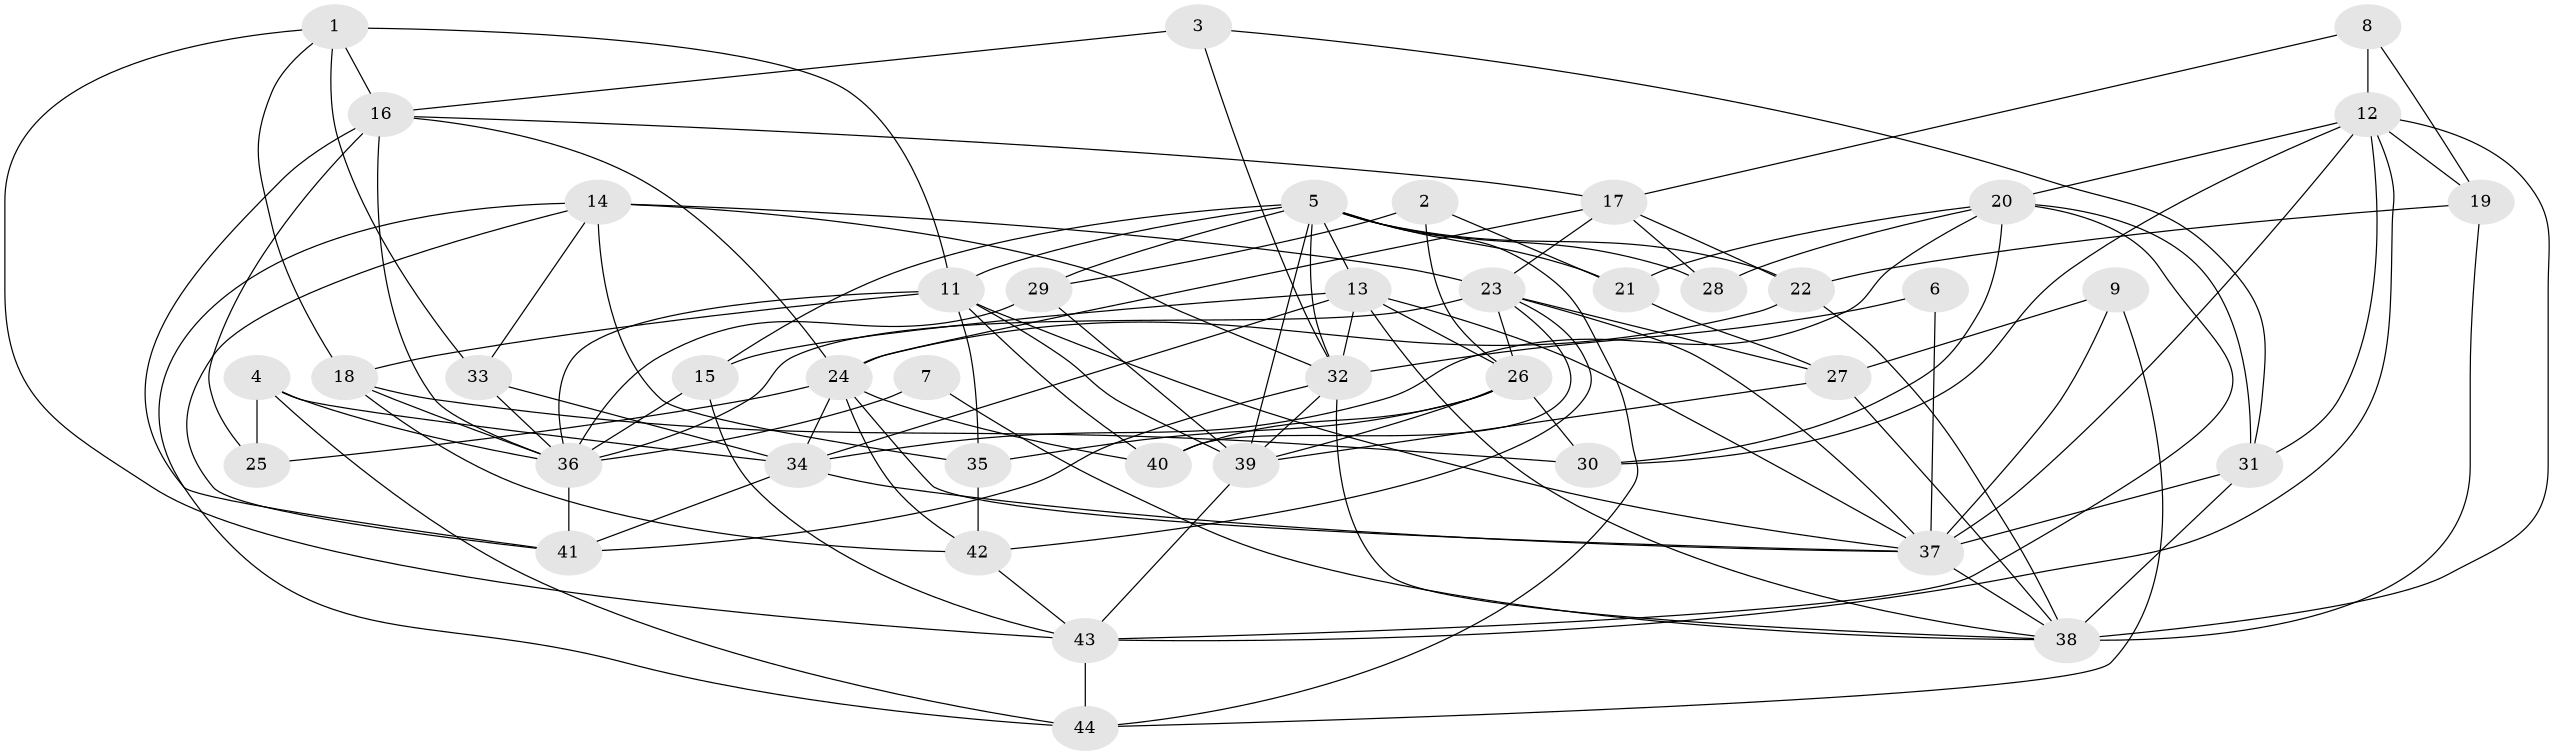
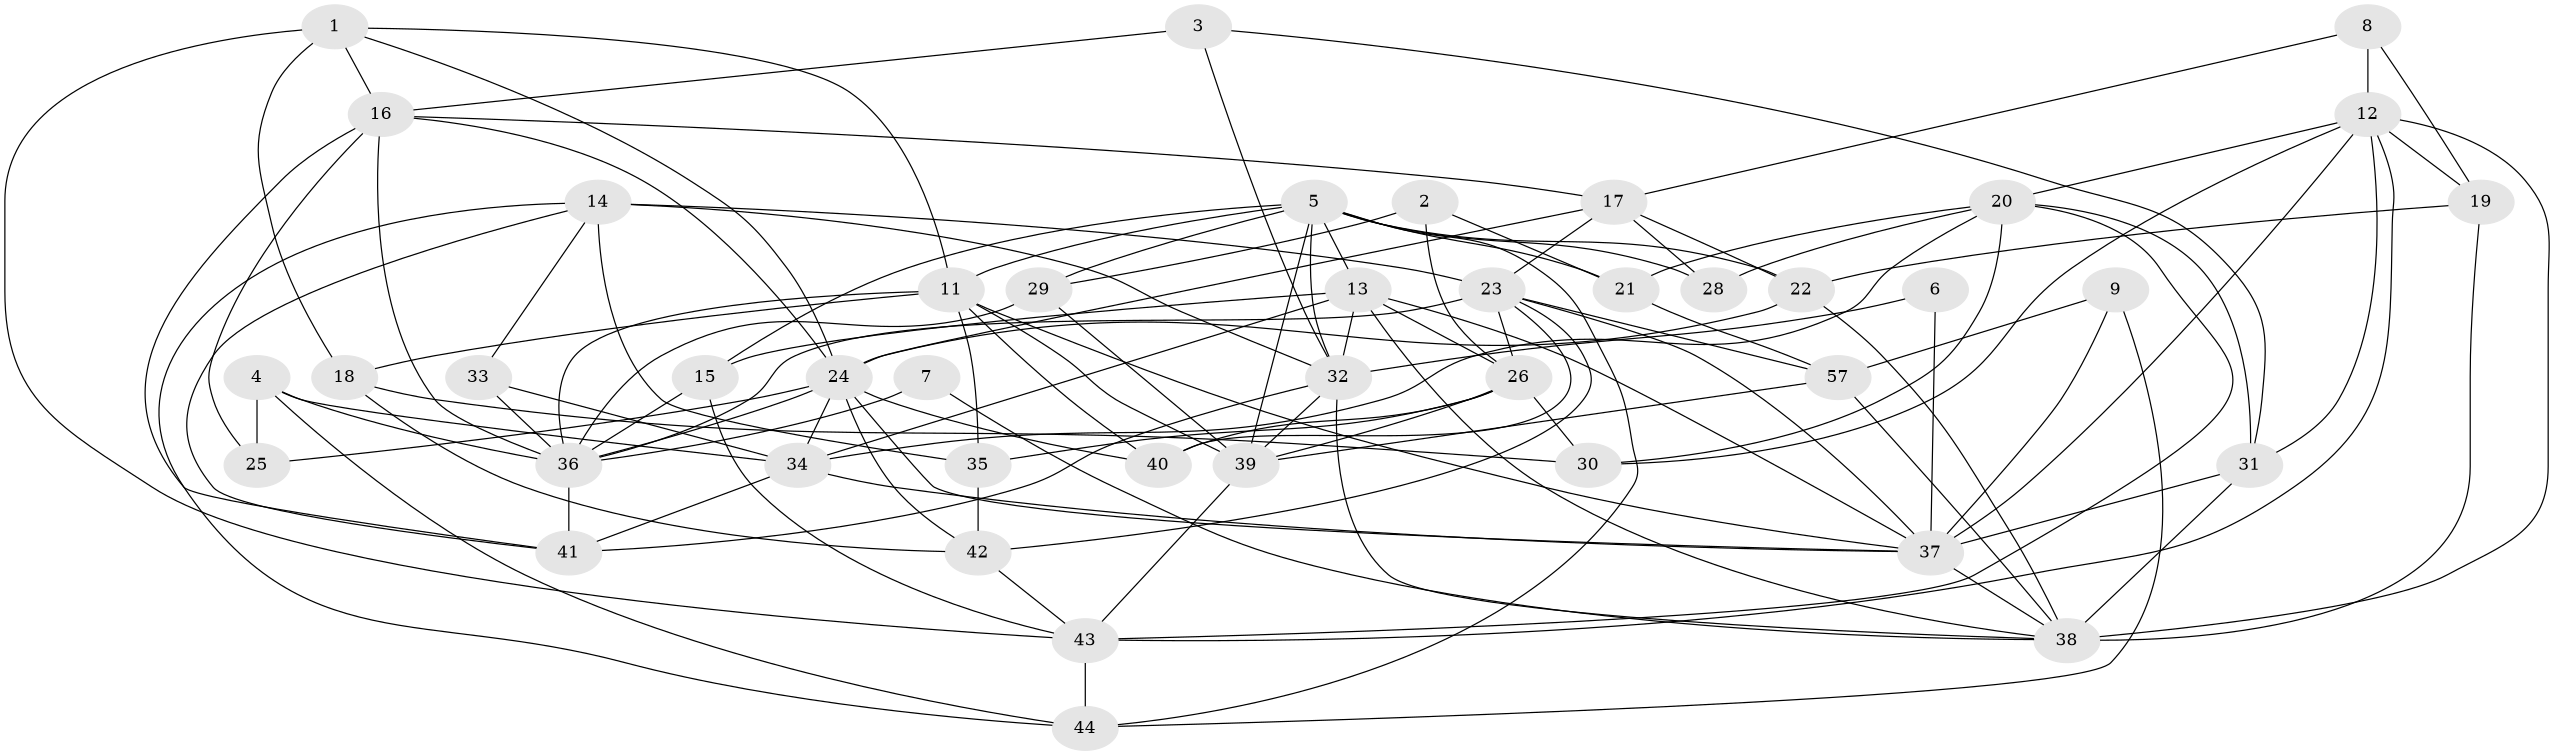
  graph {
    node [color=gray90 style=filled]
    edge [weight=1.0]
    1
    11
    16
    18
    33
    43
    36
    39
    37
    35
    40
    25
    17
    41
    24
    42
    30
    34
    44
    2
    21
    26
    29
-   27
+   27 [label=57]
    3
    31
    32
    38
    4
    5
    13
    15
    22
    28
    6
    7
    8
    12
    19
    20
    23
    9
    14
    1 -- 11
    1 -- 16
    1 -- 18
-   1 -- 33
+   1 -- 24
    1 -- 43
    11 -- 18
    11 -- 36
    11 -- 39
    11 -- 37
    11 -- 35
    11 -- 40
    16 -- 36
    16 -- 25
    16 -- 17
    16 -- 41
    16 -- 24
    18 -- 42
    18 -- 30
    33 -- 36
    33 -- 34
    43 -- 44
    36 -- 41
    39 -- 43
    37 -- 38
    35 -- 42
    17 -- 24
    17 -- 22
    17 -- 28
    17 -- 23
-   18 -- 36
+   24 -- 36
    24 -- 37
    24 -- 40
    24 -- 25
    24 -- 42
    24 -- 34
    42 -- 43
    34 -- 37
    34 -- 41
    2 -- 21
    2 -- 26
    2 -- 29
    21 -- 27
    26 -- 39
    26 -- 35
    26 -- 40
    26 -- 30
    29 -- 36
    29 -- 39
    27 -- 39
    27 -- 38
    3 -- 16
    3 -- 31
    3 -- 32
    31 -- 37 [weight=2.0]
    31 -- 38
    32 -- 39
    32 -- 41
    32 -- 38
    4 -- 36
    4 -- 25
    4 -- 34
    4 -- 44
    5 -- 11
    5 -- 39
    5 -- 44
    5 -- 21
    5 -- 29
    5 -- 32
    5 -- 13
    5 -- 15
    5 -- 22
    5 -- 28
    13 -- 37
    13 -- 34
    13 -- 26
    13 -- 32
    13 -- 38
    13 -- 15
    15 -- 43
    15 -- 36
    22 -- 24
    22 -- 38
    6 -- 37
    6 -- 32
    7 -- 36
    7 -- 38
    8 -- 17
    8 -- 12
    8 -- 19
    12 -- 43
    12 -- 37
    12 -- 30
    12 -- 31
    12 -- 38
    12 -- 19
    12 -- 20
    19 -- 38 [weight=2.0]
    19 -- 22
    20 -- 43
    20 -- 30
    20 -- 34
    20 -- 21
    20 -- 31
    20 -- 28
    23 -- 36
    23 -- 37
    23 -- 40
    23 -- 42
    23 -- 26
    23 -- 27
    9 -- 37
    9 -- 44
    9 -- 27
    14 -- 33
    14 -- 35
    14 -- 41
    14 -- 44
    14 -- 32
    14 -- 23
  }
